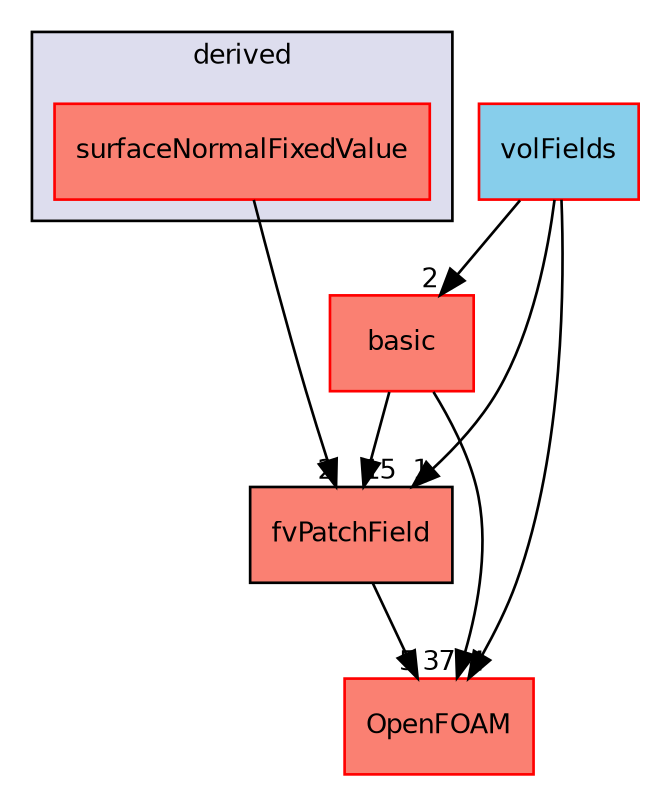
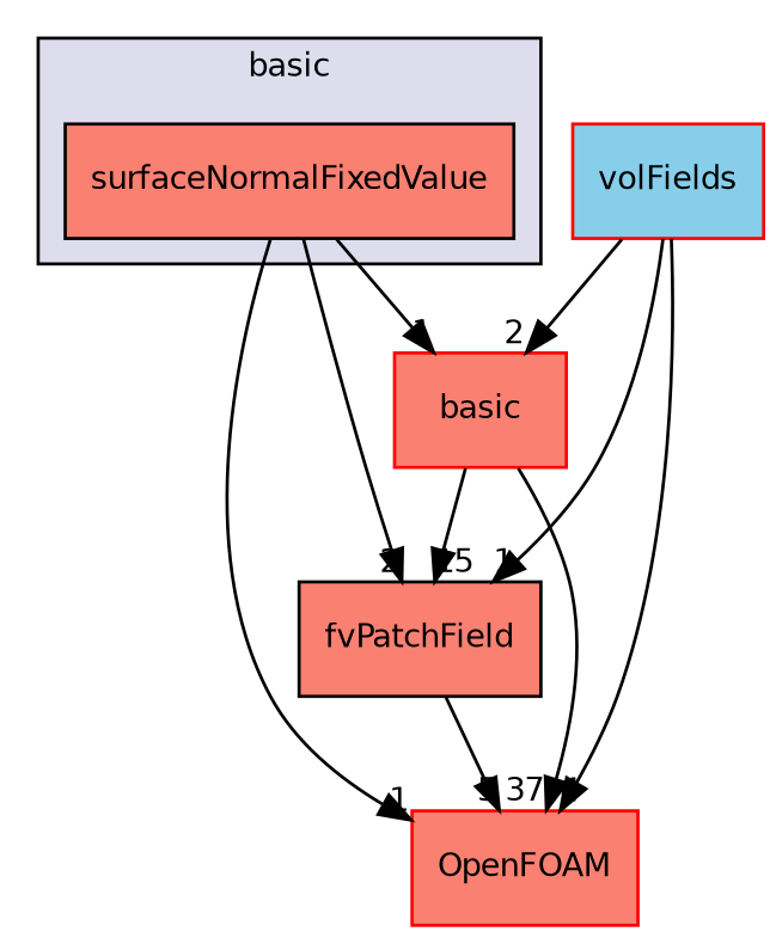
  digraph {
    compound=true
    node [fillcolor=salmon fontname=Helvetica fontsize=10 shape=box style=filled color=red]
    edge [headlabel=1 labeldistance=1.5 labelfontname=Helvetica labelfontsize=10]
-   n1 [label=surfaceNormalFixedValue pencolor=black]
+   n1 [label=surfaceNormalFixedValue pencolor=black color=""]
    n2 [label=basic]
    n3 [label=fvPatchField color=""]
    n4 [label=OpenFOAM]
    n5 [fillcolor=skyblue label=volFields]
    subgraph cluster_1 {
      bgcolor="#ddddee"
      fontname=Helvetica
      fontsize=10
-     label=derived
+     label=basic
      pencolor=black
      n1
    }
+   n1 -> n2
    n1 -> n3 [headlabel=2]
+   n1 -> n4
    n2 -> n3 [headlabel=15]
    n2 -> n4 [headlabel=37]
    n3 -> n4 [headlabel=5]
    n5 -> n2 [headlabel=2]
    n5 -> n3
    n5 -> n4 [headlabel=4]
  }
